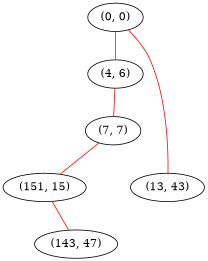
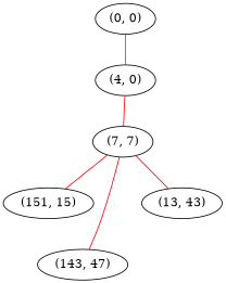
  graph {
    edge [color=red weight=1]
    "(0, 0)"
-   "(4, 6)"
+   "(4, 6)" [label="(4, 0)"]
    "(7, 7)"
    "(151, 15)"
    "(13, 43)"
    n6 [label="(143, 47)"]
    "(0, 0)" -- "(4, 6)" [color=purple weight=4]
    "(4, 6)" -- "(7, 7)"
    "(7, 7)" -- "(151, 15)"
-   "(0, 0)" -- "(13, 43)"
-   "(151, 15)" -- n6
+   "(7, 7)" -- "(13, 43)"
+   "(7, 7)" -- n6
  }
